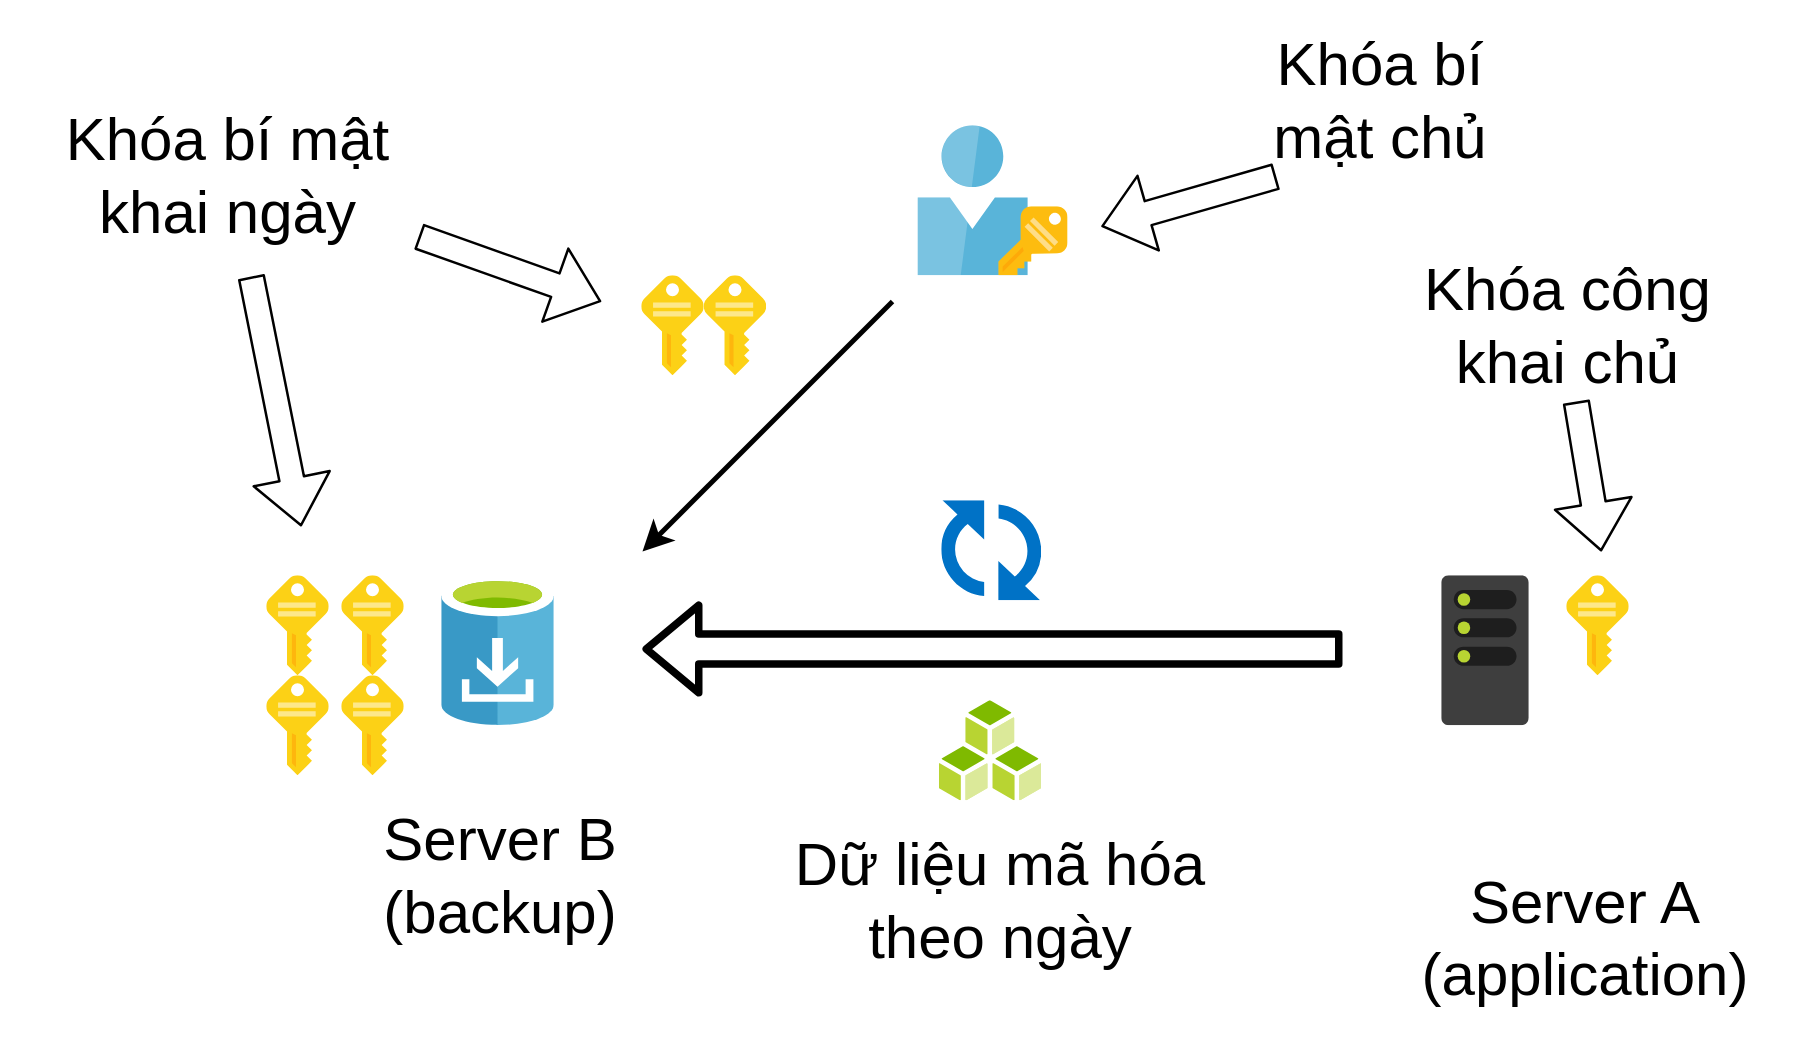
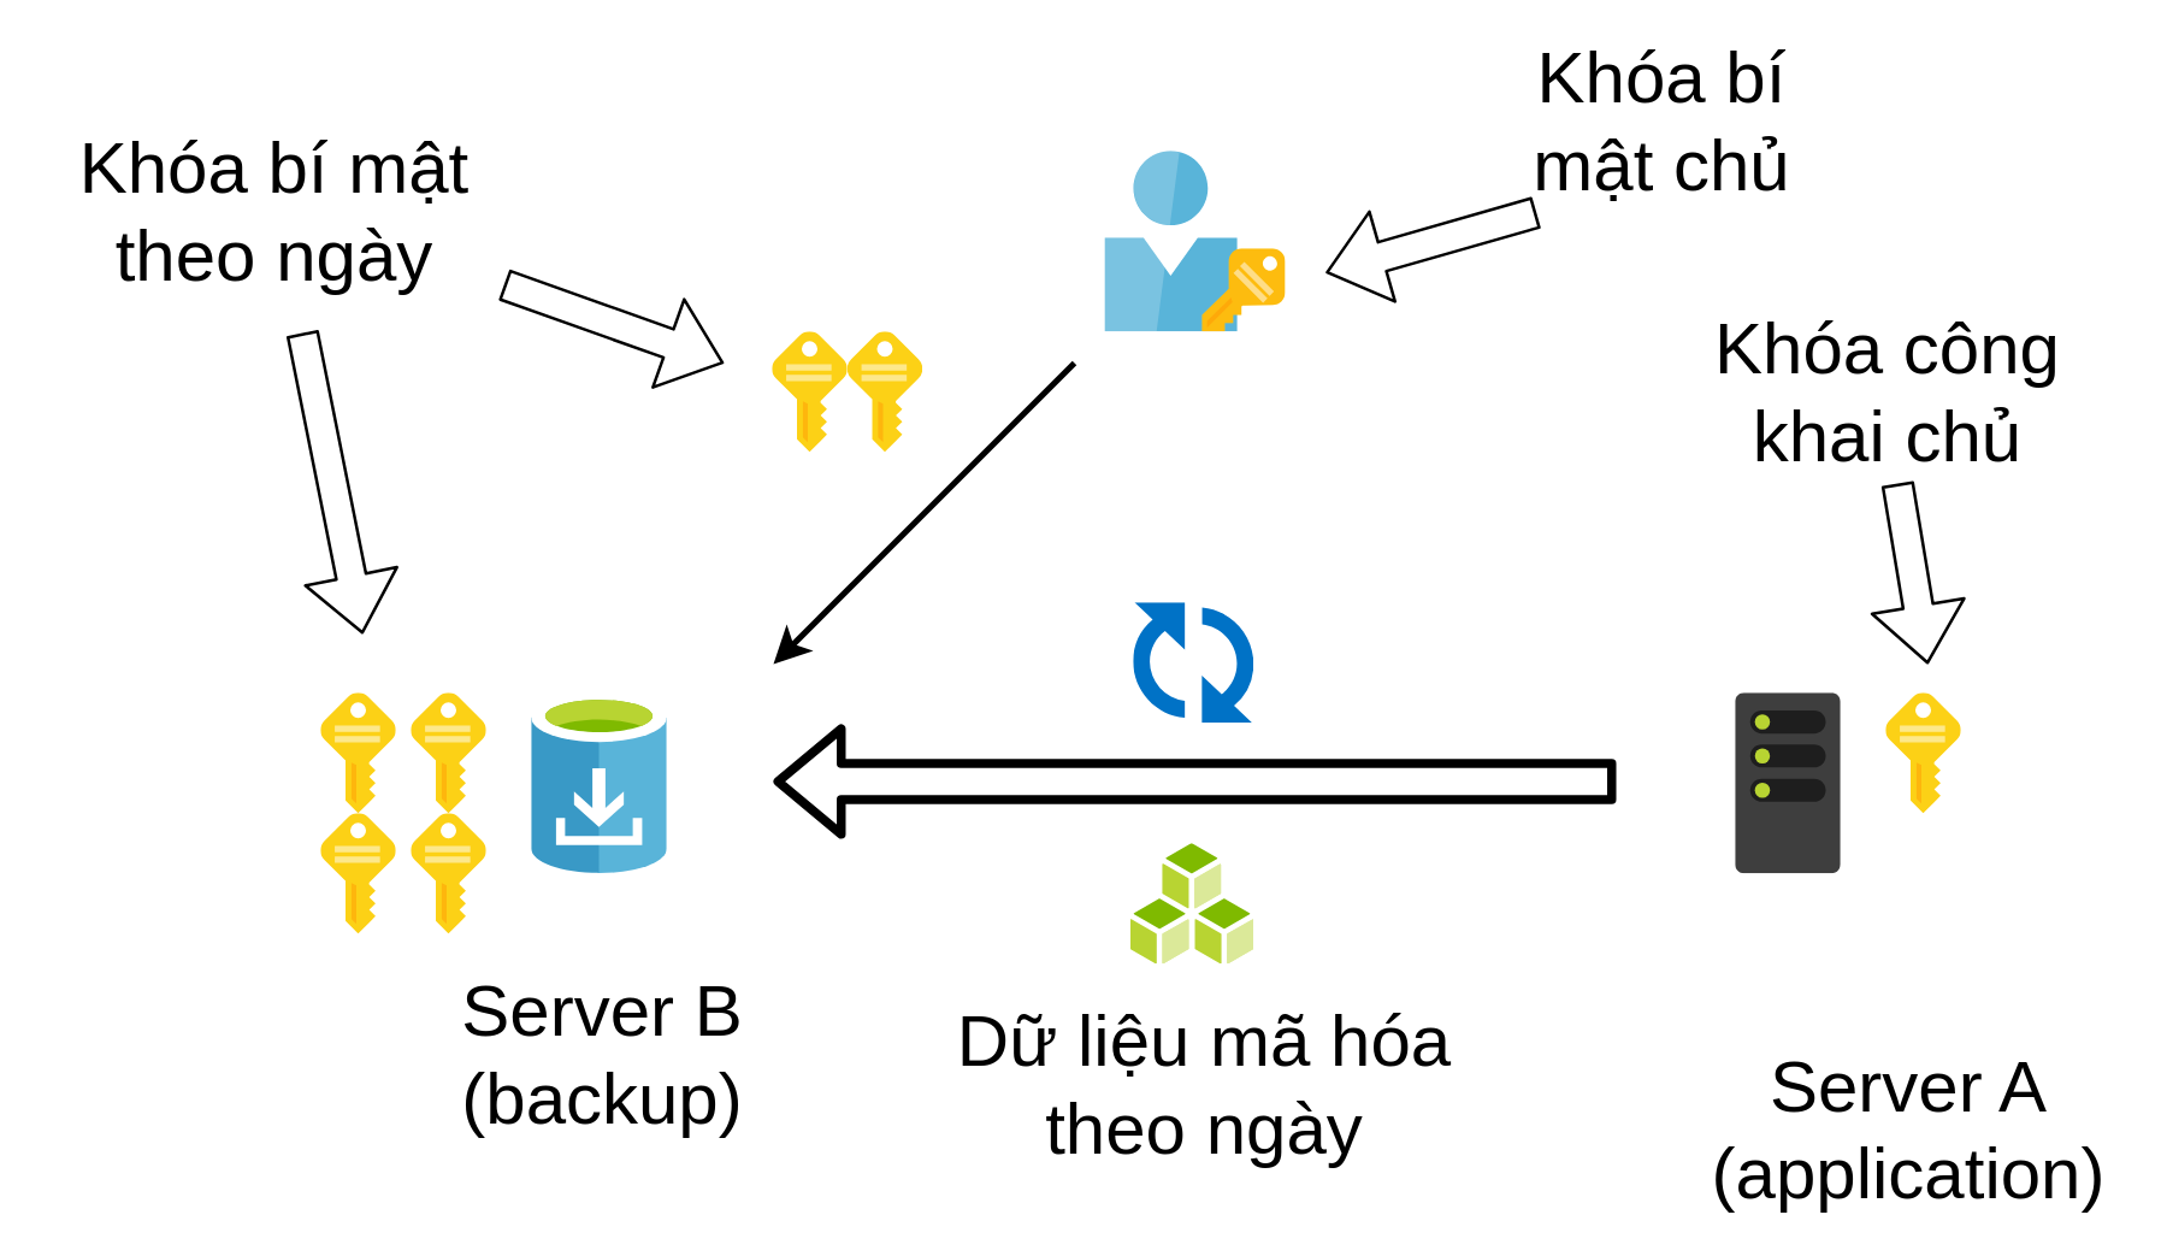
  <mxCell id="0" />
  <mxCell id="1" parent="0" />
  <mxCell id="2" value="" style="aspect=fixed;html=1;perimeter=none;align=center;shadow=0;dashed=0;image;fontSize=12;image=img/lib/mscae/ADFS.svg;" parent="1" vertex="1"><mxGeometry x="367" y="50" width="60" height="60" as="geometry" /></mxCell>
  <mxCell id="3" value="" style="aspect=fixed;html=1;perimeter=none;align=center;shadow=0;dashed=0;image;fontSize=12;image=img/lib/mscae/Key.svg;" parent="1" vertex="1"><mxGeometry x="256.5" y="110" width="25" height="40" as="geometry" /></mxCell>
  <mxCell id="4" value="" style="aspect=fixed;html=1;perimeter=none;align=center;shadow=0;dashed=0;image;fontSize=12;image=img/lib/mscae/dataRetention.svg;" parent="1" vertex="1"><mxGeometry x="176.5" y="230" width="45" height="60" as="geometry" /></mxCell>
  <mxCell id="5" value="" style="aspect=fixed;html=1;perimeter=none;align=center;shadow=0;dashed=0;image;fontSize=12;image=img/lib/mscae/Server.svg;" parent="1" vertex="1"><mxGeometry x="576.5" y="230" width="35" height="60" as="geometry" /></mxCell>
  <mxCell id="6" value="" style="aspect=fixed;html=1;perimeter=none;align=center;shadow=0;dashed=0;image;fontSize=12;image=img/lib/mscae/Cubes.svg;" parent="1" vertex="1"><mxGeometry x="375.5" y="280" width="41" height="40" as="geometry" /></mxCell>
  <mxCell id="7" value="" style="aspect=fixed;html=1;perimeter=none;align=center;shadow=0;dashed=0;image;fontSize=12;image=img/lib/mscae/Pending.svg;" parent="1" vertex="1"><mxGeometry x="376.5" y="200" width="40" height="40" as="geometry" /></mxCell>
  <mxCell id="8" value="" style="shape=flexArrow;endArrow=classic;html=1;strokeWidth=3;" parent="1" edge="1"><mxGeometry width="50" height="50" relative="1" as="geometry"><mxPoint x="536.5" y="259" as="sourcePoint" /><mxPoint x="256.5" y="259" as="targetPoint" /></mxGeometry></mxCell>
  <mxCell id="9" value="" style="endArrow=classic;html=1;strokeWidth=2;" parent="1" edge="1"><mxGeometry width="50" height="50" relative="1" as="geometry"><mxPoint x="356.5" y="120" as="sourcePoint" /><mxPoint x="256.5" y="220" as="targetPoint" /></mxGeometry></mxCell>
  <mxCell id="10" value="" style="aspect=fixed;html=1;perimeter=none;align=center;shadow=0;dashed=0;image;fontSize=12;image=img/lib/mscae/Key.svg;" parent="1" vertex="1"><mxGeometry x="136.5" y="230" width="25" height="40" as="geometry" /></mxCell>
  <mxCell id="11" value="" style="aspect=fixed;html=1;perimeter=none;align=center;shadow=0;dashed=0;image;fontSize=12;image=img/lib/mscae/Key.svg;" parent="1" vertex="1"><mxGeometry x="106.5" y="230" width="25" height="40" as="geometry" /></mxCell>
  <mxCell id="12" value="" style="aspect=fixed;html=1;perimeter=none;align=center;shadow=0;dashed=0;image;fontSize=12;image=img/lib/mscae/Key.svg;" parent="1" vertex="1"><mxGeometry x="136.5" y="270" width="25" height="40" as="geometry" /></mxCell>
  <mxCell id="13" value="" style="aspect=fixed;html=1;perimeter=none;align=center;shadow=0;dashed=0;image;fontSize=12;image=img/lib/mscae/Key.svg;" parent="1" vertex="1"><mxGeometry x="106.5" y="270" width="25" height="40" as="geometry" /></mxCell>
  <mxCell id="14" value="" style="aspect=fixed;html=1;perimeter=none;align=center;shadow=0;dashed=0;image;fontSize=12;image=img/lib/mscae/Key.svg;" parent="1" vertex="1"><mxGeometry x="281.5" y="110" width="25" height="40" as="geometry" /></mxCell>
  <mxCell id="15" value="" style="aspect=fixed;html=1;perimeter=none;align=center;shadow=0;dashed=0;image;fontSize=12;image=img/lib/mscae/Key.svg;" parent="1" vertex="1"><mxGeometry x="626.5" y="230" width="25" height="40" as="geometry" /></mxCell>
  <mxCell id="16" value="Server B&lt;br&gt;(backup)" style="text;html=1;strokeColor=none;fillColor=none;align=center;verticalAlign=middle;whiteSpace=wrap;rounded=0;fontSize=24;" parent="1" vertex="1"><mxGeometry x="140" y="330" width="120" height="40" as="geometry" /></mxCell>
  <mxCell id="17" value="Server A&lt;br&gt;(application)" style="text;html=1;strokeColor=none;fillColor=none;align=center;verticalAlign=middle;whiteSpace=wrap;rounded=0;fontSize=24;" parent="1" vertex="1"><mxGeometry x="574" y="355" width="120" height="40" as="geometry" /></mxCell>
- <mxCell id="18" value="Khóa bí mật khai ngày" style="text;html=1;strokeColor=none;fillColor=none;align=center;verticalAlign=middle;whiteSpace=wrap;rounded=0;fontSize=24;" parent="1" vertex="1"><mxGeometry x="20" y="50" width="142" height="40" as="geometry" /></mxCell>
+ <mxCell id="18" value="Khóa bí mật theo ngày" style="text;html=1;strokeColor=none;fillColor=none;align=center;verticalAlign=middle;whiteSpace=wrap;rounded=0;fontSize=24;" parent="1" vertex="1"><mxGeometry x="20" y="50" width="142" height="40" as="geometry" /></mxCell>
  <mxCell id="19" value="" style="shape=flexArrow;endArrow=classic;html=1;strokeWidth=1;fontSize=24;" parent="1" edge="1"><mxGeometry width="50" height="50" relative="1" as="geometry"><mxPoint x="100" y="110" as="sourcePoint" /><mxPoint x="120" y="210" as="targetPoint" /></mxGeometry></mxCell>
  <mxCell id="20" value="" style="shape=flexArrow;endArrow=classic;html=1;strokeWidth=1;fontSize=24;exitX=1.035;exitY=1.1;exitDx=0;exitDy=0;exitPerimeter=0;" parent="1" source="18" edge="1"><mxGeometry width="50" height="50" relative="1" as="geometry"><mxPoint x="140" y="150" as="sourcePoint" /><mxPoint x="240" y="120" as="targetPoint" /></mxGeometry></mxCell>
  <mxCell id="21" value="Khóa công khai chủ" style="text;html=1;strokeColor=none;fillColor=none;align=center;verticalAlign=middle;whiteSpace=wrap;rounded=0;fontSize=24;" parent="1" vertex="1"><mxGeometry x="555.5" y="110" width="142" height="40" as="geometry" /></mxCell>
  <mxCell id="22" value="" style="shape=flexArrow;endArrow=classic;html=1;strokeWidth=1;fontSize=24;" parent="1" edge="1"><mxGeometry width="50" height="50" relative="1" as="geometry"><mxPoint x="630" y="160" as="sourcePoint" /><mxPoint x="640" y="220" as="targetPoint" /></mxGeometry></mxCell>
  <mxCell id="23" value="Dữ liệu mã hóa theo ngày" style="text;html=1;strokeColor=none;fillColor=none;align=center;verticalAlign=middle;whiteSpace=wrap;rounded=0;fontSize=24;" parent="1" vertex="1"><mxGeometry x="300" y="340" width="200" height="40" as="geometry" /></mxCell>
  <mxCell id="24" value="Khóa bí mật chủ" style="text;html=1;strokeColor=none;fillColor=none;align=center;verticalAlign=middle;whiteSpace=wrap;rounded=0;fontSize=24;" parent="1" vertex="1"><mxGeometry x="491.5" y="20" width="120" height="40" as="geometry" /></mxCell>
  <mxCell id="25" value="" style="shape=flexArrow;endArrow=classic;html=1;strokeWidth=1;fontSize=24;" parent="1" edge="1"><mxGeometry width="50" height="50" relative="1" as="geometry"><mxPoint x="510" y="70" as="sourcePoint" /><mxPoint x="440" y="90" as="targetPoint" /></mxGeometry></mxCell>
